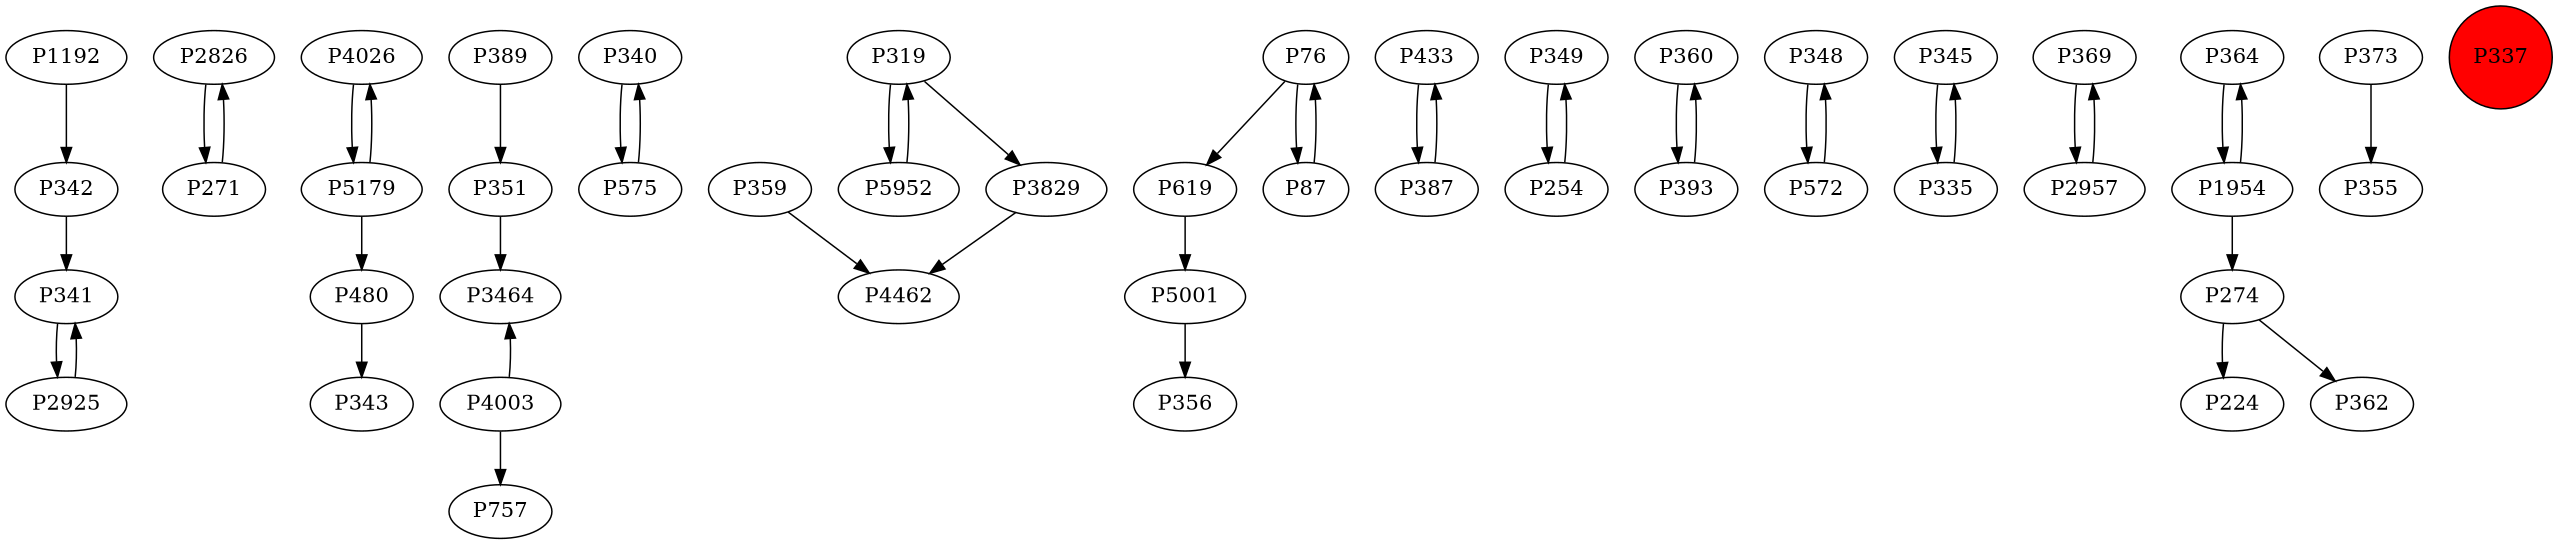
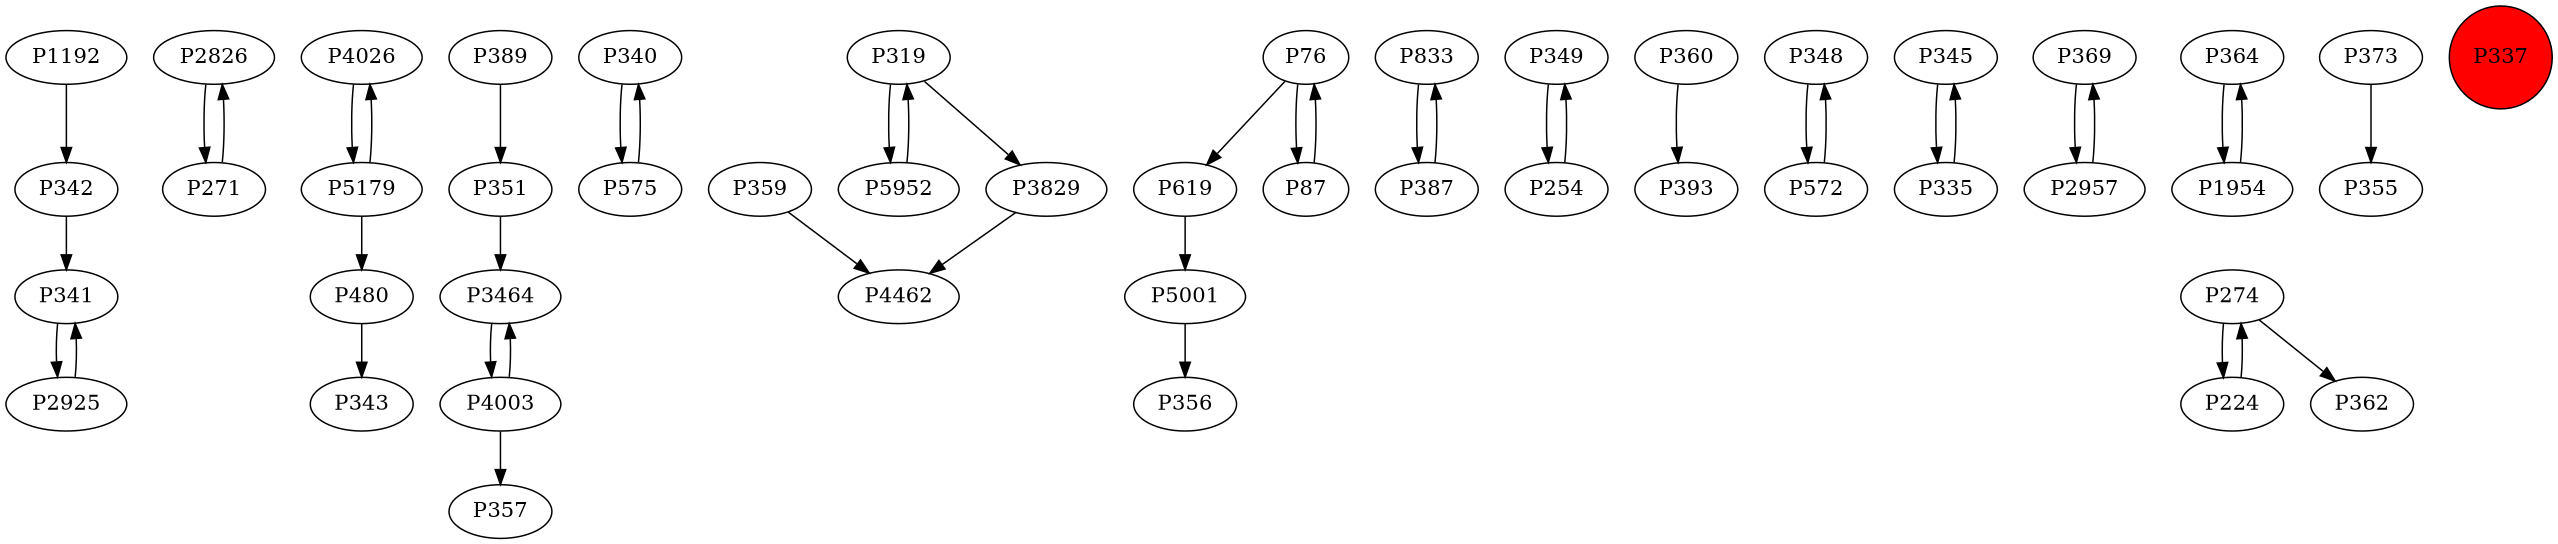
  digraph {
    P341
    P2925
    P1192
    P342
    P2826
    P271
    P4026
    P5179
    P480
    P343
    P3464
    P4003
-   P357 [label=P757]
+   P357
    P389
    P351
    P340
    P575
    P359
    P4462
    n20 [label=P619]
    P76
    P87
    P5001
    P356
-   P833 [label=P433]
+   P833
    P387
    P349
    P254
    P360
    P393
    P348
    P572
    P345
    P335
    n35 [label=P369]
    P2957
    P3829
    P364
    P1954
    n40 [label=P5952]
    n41 [label=P319]
    n42 [label=P373]
    P355
    P274
    P224
    P362
    P337 [fillcolor=red shape=circle style=filled]
    P341 -> P2925
    P2925 -> P341
    P1192 -> P342
    P342 -> P341
    P2826 -> P271
    P271 -> P2826
    P4026 -> P5179
    P5179 -> P4026
    P5179 -> P480
    P480 -> P343
+   P3464 -> P4003
    P4003 -> P3464
    P4003 -> P357
    P389 -> P351
    P351 -> P3464
    P340 -> P575
    P575 -> P340
    P359 -> P4462
    n20 -> P5001
    P76 -> n20
    P76 -> P87
    P87 -> P76
    P5001 -> P356
    P833 -> P387
    P387 -> P833
    P349 -> P254
    P254 -> P349
    P360 -> P393
-   P393 -> P360
    P348 -> P572
    P572 -> P348
    P345 -> P335
    P335 -> P345
    n35 -> P2957
    P2957 -> n35
    P3829 -> P4462
    P364 -> P1954
    P1954 -> P364
    n40 -> n41
    n41 -> P3829
    n41 -> n40
    n42 -> P355
    P274 -> P224
    P274 -> P362
-   P1954 -> P274
+   P224 -> P274
  }
